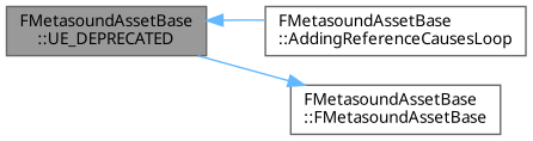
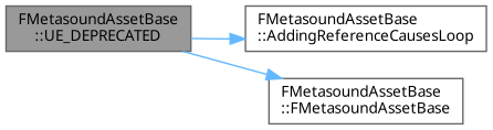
  digraph {
    fontname="Noto Sans"
    rankdir=LR
    node [color=grey40 fillcolor=white fontname="Noto Sans" fontsize=10 shape=box style=filled]
    edge [color=steelblue1 fontname="Noto Sans" fontsize=10 labelfontname=Helvetica labelfontsize=10 style=solid]
    n1 [color=gray40 fillcolor=grey60 fontcolor=black height=0.2 label="FMetasoundAssetBase\l::UE_DEPRECATED" width=0.4]
    n2 [height=0.2 label="FMetasoundAssetBase\l::AddingReferenceCausesLoop" width=0.4]
    n3 [height=0.2 label="FMetasoundAssetBase\l::FMetasoundAssetBase" width=0.4]
-   n2 -> n1
+   n1 -> n2
    n1 -> n3
  }
